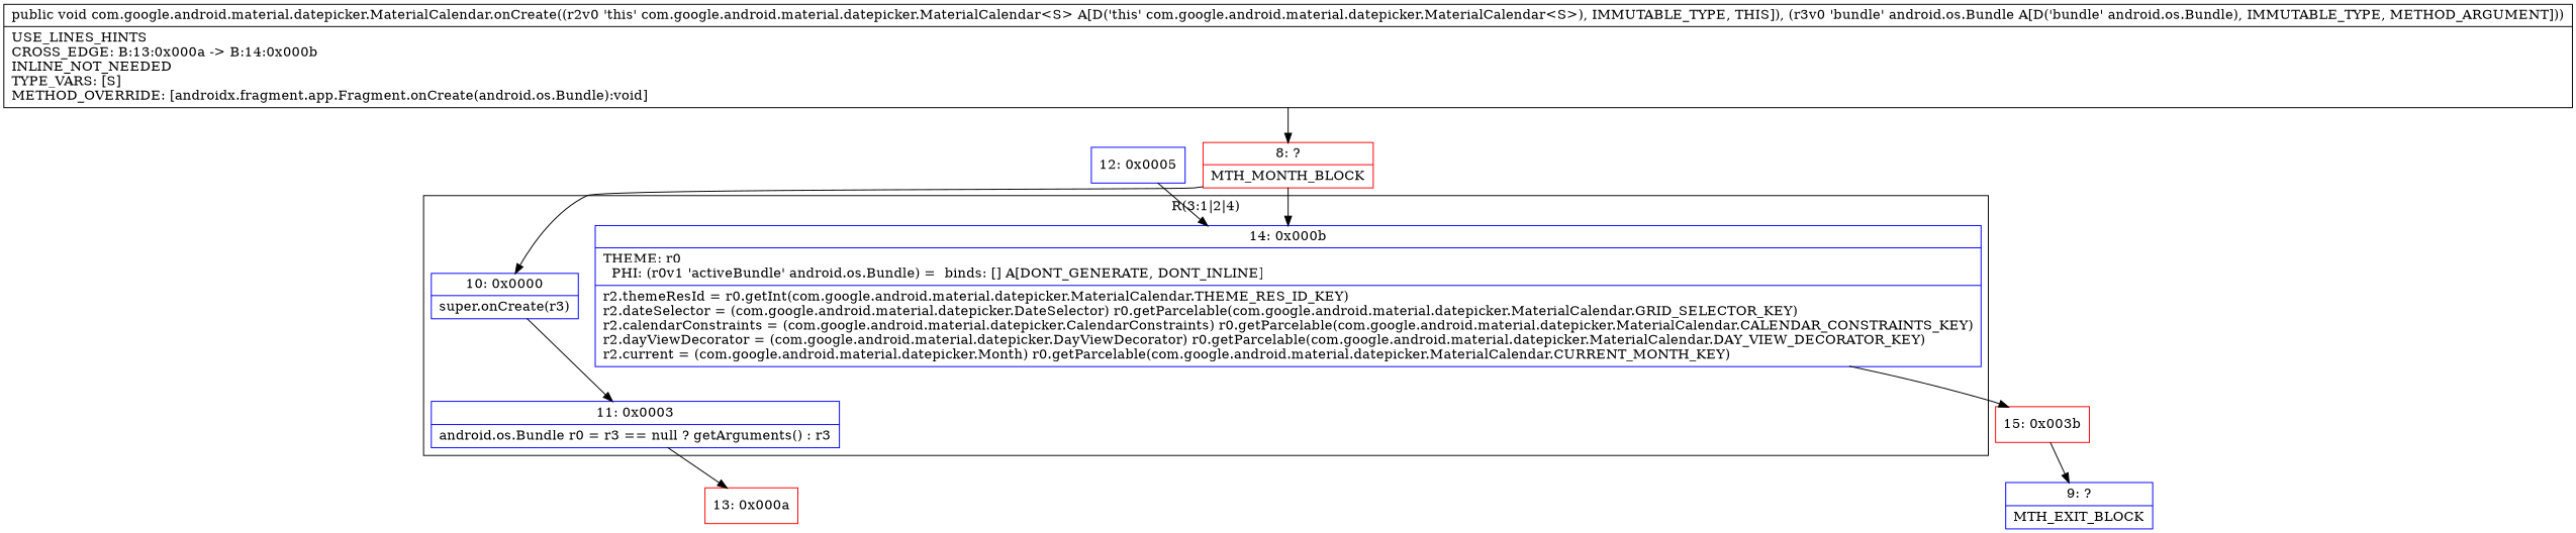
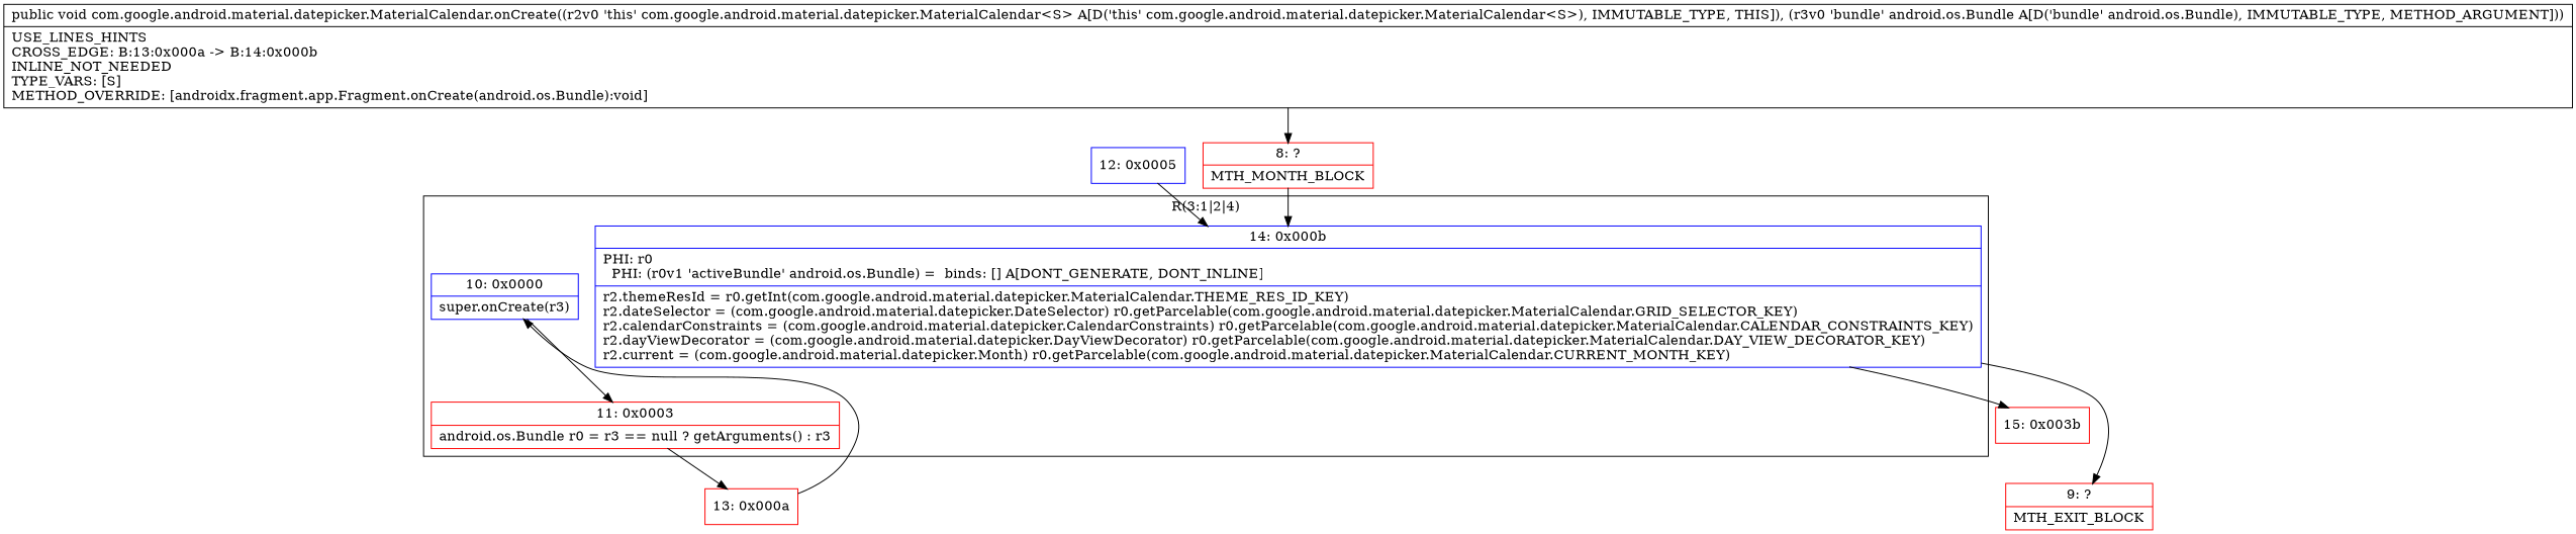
  digraph {
    node [color=blue shape=record]
    n1 [label="{10\:\ 0x0000|super.onCreate(r3)\l}"]
-   n2 [label="{11\:\ 0x0003|android.os.Bundle r0 = r3 == null ? getArguments() : r3\l}"]
-   n3 [label="{14\:\ 0x000b|THEME: r0 \l  PHI: (r0v1 'activeBundle' android.os.Bundle) =  binds: [] A[DONT_GENERATE, DONT_INLINE]\l|r2.themeResId = r0.getInt(com.google.android.material.datepicker.MaterialCalendar.THEME_RES_ID_KEY)\lr2.dateSelector = (com.google.android.material.datepicker.DateSelector) r0.getParcelable(com.google.android.material.datepicker.MaterialCalendar.GRID_SELECTOR_KEY)\lr2.calendarConstraints = (com.google.android.material.datepicker.CalendarConstraints) r0.getParcelable(com.google.android.material.datepicker.MaterialCalendar.CALENDAR_CONSTRAINTS_KEY)\lr2.dayViewDecorator = (com.google.android.material.datepicker.DayViewDecorator) r0.getParcelable(com.google.android.material.datepicker.MaterialCalendar.DAY_VIEW_DECORATOR_KEY)\lr2.current = (com.google.android.material.datepicker.Month) r0.getParcelable(com.google.android.material.datepicker.MaterialCalendar.CURRENT_MONTH_KEY)\l}"]
+   n2 [color=red label="{11\:\ 0x0003|android.os.Bundle r0 = r3 == null ? getArguments() : r3\l}"]
+   n3 [label="{14\:\ 0x000b|PHI: r0 \l  PHI: (r0v1 'activeBundle' android.os.Bundle) =  binds: [] A[DONT_GENERATE, DONT_INLINE]\l|r2.themeResId = r0.getInt(com.google.android.material.datepicker.MaterialCalendar.THEME_RES_ID_KEY)\lr2.dateSelector = (com.google.android.material.datepicker.DateSelector) r0.getParcelable(com.google.android.material.datepicker.MaterialCalendar.GRID_SELECTOR_KEY)\lr2.calendarConstraints = (com.google.android.material.datepicker.CalendarConstraints) r0.getParcelable(com.google.android.material.datepicker.MaterialCalendar.CALENDAR_CONSTRAINTS_KEY)\lr2.dayViewDecorator = (com.google.android.material.datepicker.DayViewDecorator) r0.getParcelable(com.google.android.material.datepicker.MaterialCalendar.DAY_VIEW_DECORATOR_KEY)\lr2.current = (com.google.android.material.datepicker.Month) r0.getParcelable(com.google.android.material.datepicker.MaterialCalendar.CURRENT_MONTH_KEY)\l}"]
    n4 [color=red label="{13\:\ 0x000a}"]
    n5 [color=red label="{15\:\ 0x003b}"]
    n6 [label="{12\:\ 0x0005}"]
-   n7 [label="{9\:\ ?|MTH_EXIT_BLOCK\l}"]
+   n7 [color=red label="{9\:\ ?|MTH_EXIT_BLOCK\l}"]
    n8 [color=red label="{8\:\ ?|MTH_MONTH_BLOCK\l}"]
    n9 [label="{public void com.google.android.material.datepicker.MaterialCalendar.onCreate((r2v0 'this' com.google.android.material.datepicker.MaterialCalendar\<S\> A[D('this' com.google.android.material.datepicker.MaterialCalendar\<S\>), IMMUTABLE_TYPE, THIS]), (r3v0 'bundle' android.os.Bundle A[D('bundle' android.os.Bundle), IMMUTABLE_TYPE, METHOD_ARGUMENT]))  | USE_LINES_HINTS\lCROSS_EDGE: B:13:0x000a \-\> B:14:0x000b\lINLINE_NOT_NEEDED\lTYPE_VARS: [S]\lMETHOD_OVERRIDE: [androidx.fragment.app.Fragment.onCreate(android.os.Bundle):void]\l}" color=""]
    subgraph cluster_1 {
      label="R(3:1|2|4)"
      n1
      n2
      n3
    }
    n1 -> n2
    n2 -> n4
    n3 -> n5
-   n5 -> n7
+   n3 -> n7
    n6 -> n3
-   n8 -> n1
+   n4 -> n1
    n8 -> n3
    n9 -> n8
  }
